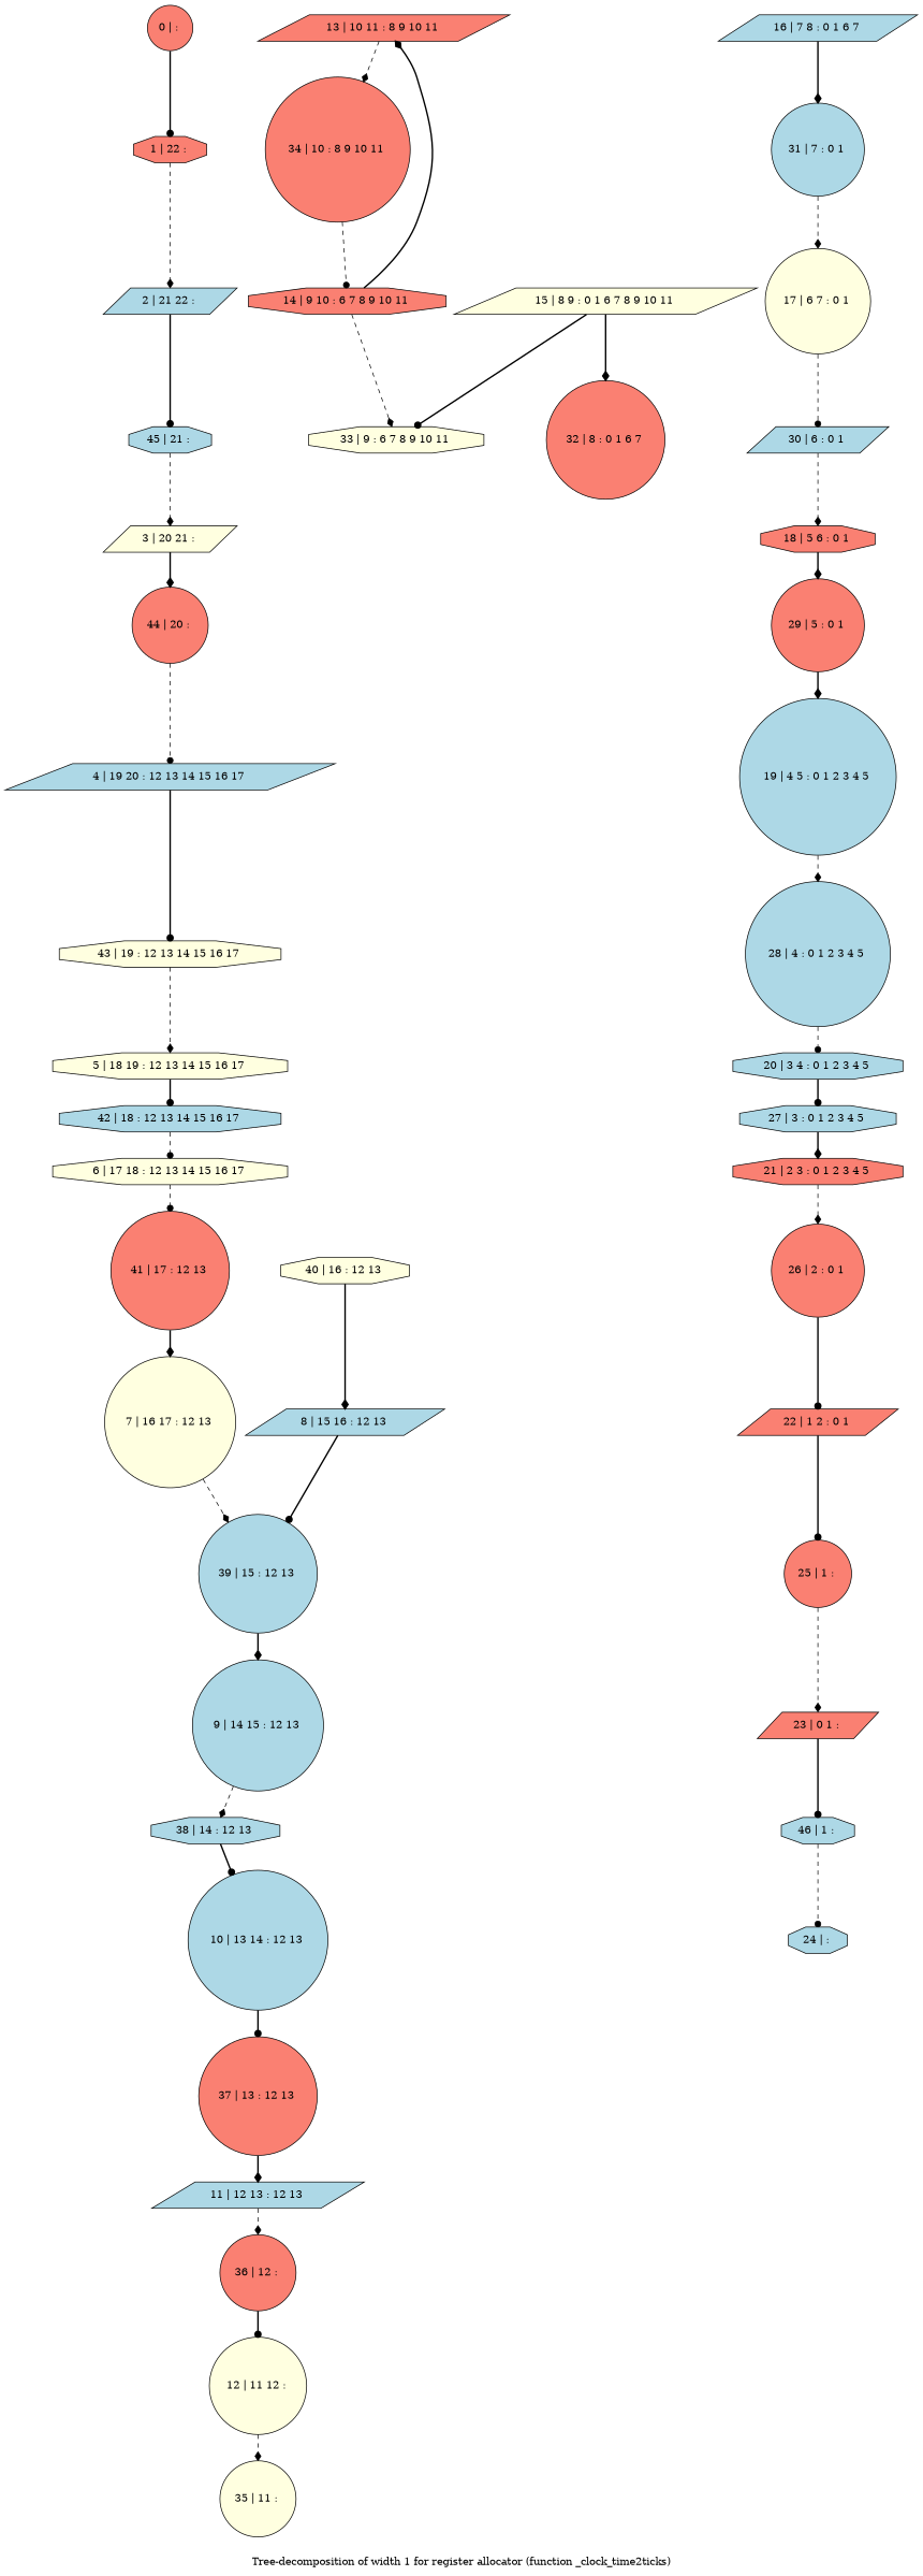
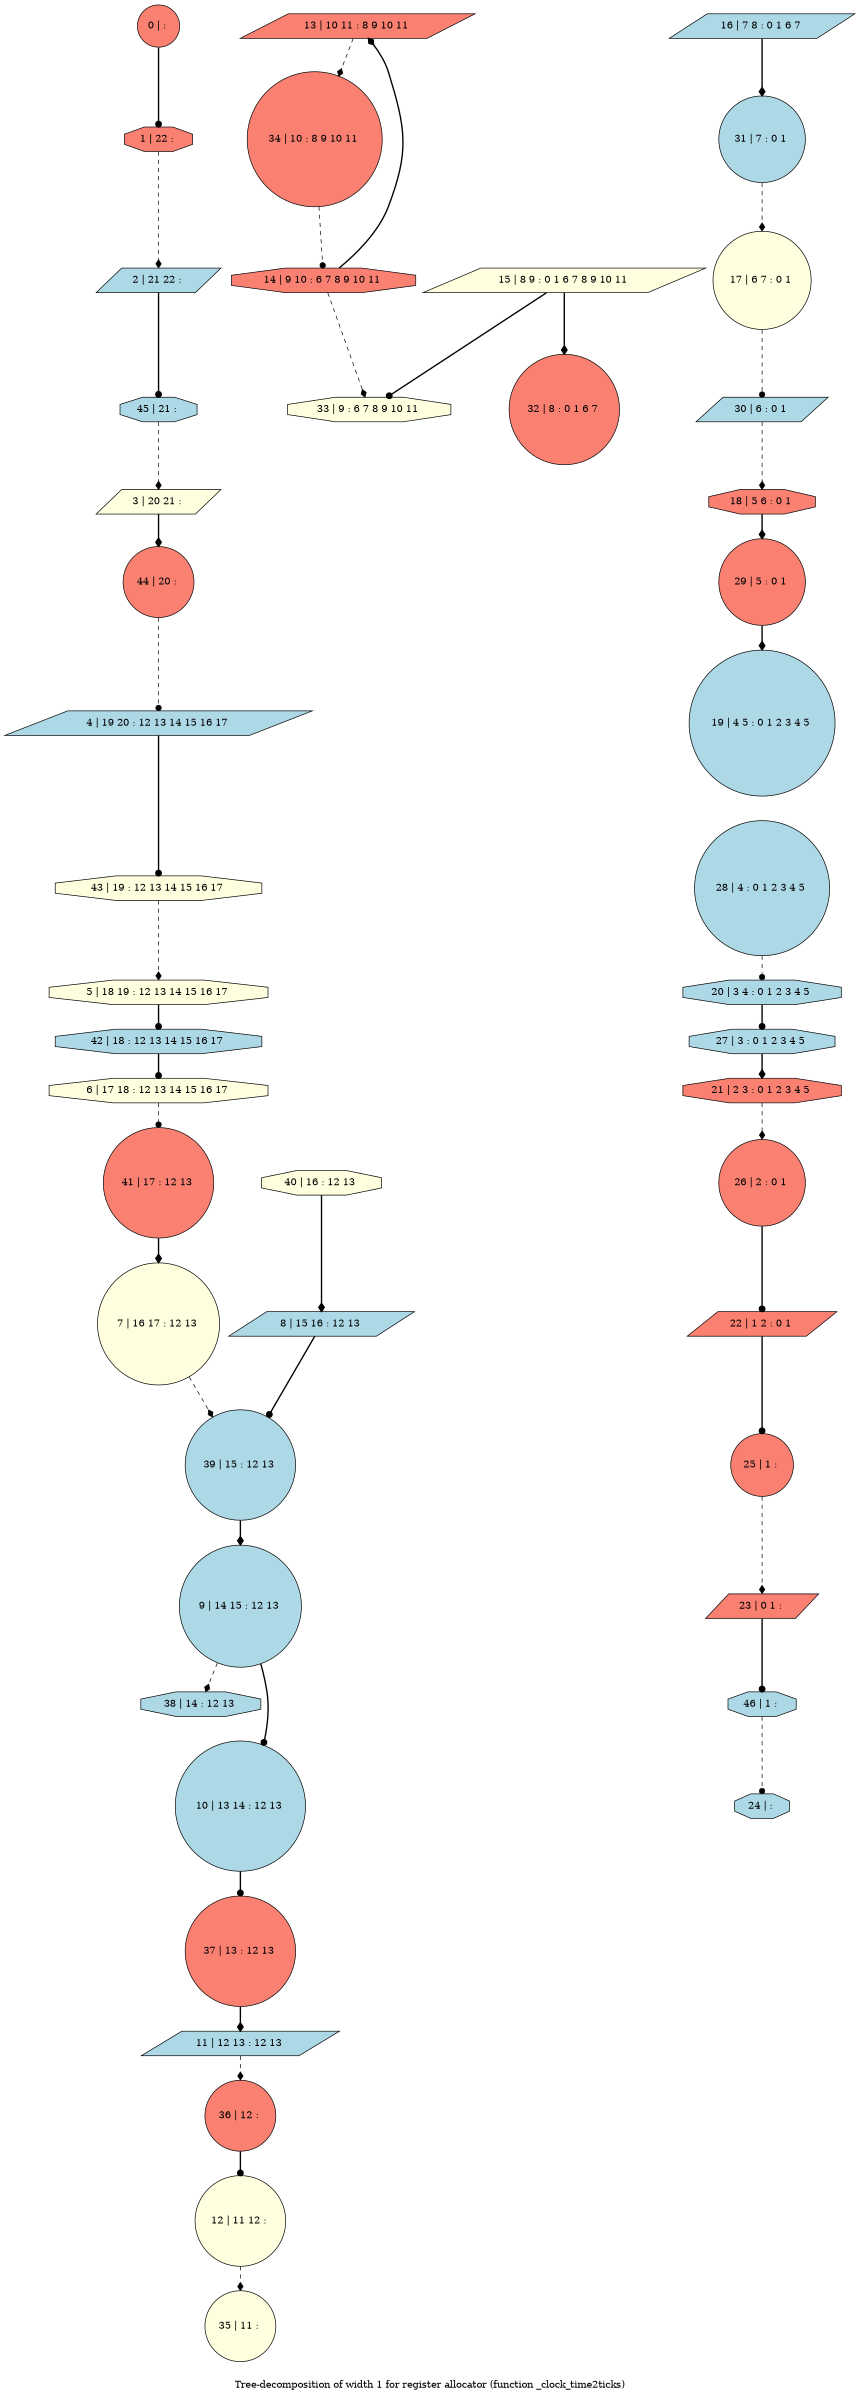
  digraph {
    label="Tree-decomposition of width 1 for register allocator (function _clock_time2ticks)"
    node [fillcolor=lightblue shape=circle style=filled]
    edge [arrowhead=diamond style=bold]
    n1 [fillcolor=salmon label="0 | : "]
    n2 [fillcolor=salmon label="1 | 22 : " shape=octagon]
    n3 [label="2 | 21 22 : " shape=parallelogram]
    n4 [label="45 | 21 : " shape=octagon]
    n5 [fillcolor=lightyellow label="3 | 20 21 : " shape=parallelogram]
    n6 [fillcolor=salmon label="44 | 20 : "]
    n7 [label="4 | 19 20 : 12 13 14 15 16 17 " shape=parallelogram]
    n8 [fillcolor=lightyellow label="43 | 19 : 12 13 14 15 16 17 " shape=octagon]
    n9 [fillcolor=lightyellow label="5 | 18 19 : 12 13 14 15 16 17 " shape=octagon]
    n10 [label="42 | 18 : 12 13 14 15 16 17 " shape=octagon]
    n11 [fillcolor=lightyellow label="6 | 17 18 : 12 13 14 15 16 17 " shape=octagon]
    n12 [fillcolor=salmon label="41 | 17 : 12 13 "]
    n13 [fillcolor=lightyellow label="7 | 16 17 : 12 13 "]
    n14 [label="39 | 15 : 12 13 "]
    n15 [fillcolor=lightyellow label="40 | 16 : 12 13 " shape=octagon]
    n16 [label="8 | 15 16 : 12 13 " shape=parallelogram]
    n17 [label="9 | 14 15 : 12 13 "]
    n18 [label="38 | 14 : 12 13 " shape=octagon]
    n19 [label="10 | 13 14 : 12 13 "]
    n20 [fillcolor=salmon label="37 | 13 : 12 13 "]
    n21 [label="11 | 12 13 : 12 13 " shape=parallelogram]
    n22 [fillcolor=salmon label="36 | 12 : "]
    n23 [fillcolor=lightyellow label="12 | 11 12 : "]
    n24 [fillcolor=lightyellow label="35 | 11 : "]
    n25 [fillcolor=salmon label="13 | 10 11 : 8 9 10 11 " shape=parallelogram]
    n26 [fillcolor=salmon label="34 | 10 : 8 9 10 11 "]
    n27 [fillcolor=salmon label="14 | 9 10 : 6 7 8 9 10 11 " shape=octagon]
    n28 [fillcolor=lightyellow label="33 | 9 : 6 7 8 9 10 11 " shape=octagon]
    n29 [fillcolor=lightyellow label="15 | 8 9 : 0 1 6 7 8 9 10 11 " shape=parallelogram]
    n30 [fillcolor=salmon label="32 | 8 : 0 1 6 7 "]
    n31 [label="16 | 7 8 : 0 1 6 7 " shape=parallelogram]
    n32 [label="31 | 7 : 0 1 "]
    n33 [fillcolor=lightyellow label="17 | 6 7 : 0 1 "]
    n34 [label="30 | 6 : 0 1 " shape=parallelogram]
    n35 [fillcolor=salmon label="18 | 5 6 : 0 1 " shape=octagon]
    n36 [fillcolor=salmon label="29 | 5 : 0 1 "]
    n37 [label="19 | 4 5 : 0 1 2 3 4 5 "]
    n38 [label="28 | 4 : 0 1 2 3 4 5 "]
    n39 [label="20 | 3 4 : 0 1 2 3 4 5 " shape=octagon]
    n40 [label="27 | 3 : 0 1 2 3 4 5 " shape=octagon]
    n41 [fillcolor=salmon label="21 | 2 3 : 0 1 2 3 4 5 " shape=octagon]
    n42 [fillcolor=salmon label="26 | 2 : 0 1 "]
    n43 [fillcolor=salmon label="22 | 1 2 : 0 1 " shape=parallelogram]
    n44 [fillcolor=salmon label="25 | 1 : "]
    n45 [fillcolor=salmon label="23 | 0 1 : " shape=parallelogram]
    n46 [label="46 | 1 : " shape=octagon]
    n47 [label="24 | : " shape=octagon]
    n1 -> n2 [arrowhead=dot]
    n2 -> n3 [style=dashed]
    n3 -> n4 [arrowhead=dot]
    n4 -> n5 [style=dashed]
    n5 -> n6
    n6 -> n7 [arrowhead=dot style=dashed]
    n7 -> n8 [arrowhead=dot]
    n8 -> n9 [style=dashed]
    n9 -> n10 [arrowhead=dot]
-   n10 -> n11 [arrowhead=dot style=dashed]
+   n10 -> n11 [arrowhead=dot]
    n11 -> n12 [arrowhead=dot style=dashed]
    n12 -> n13
    n13 -> n14 [style=dashed]
    n14 -> n17
    n15 -> n16
    n16 -> n14 [arrowhead=dot]
    n17 -> n18 [style=dashed]
-   n18 -> n19 [arrowhead=dot]
+   n17 -> n19 [arrowhead=dot]
    n19 -> n20 [arrowhead=dot]
    n20 -> n21
    n21 -> n22 [style=dashed]
    n22 -> n23 [arrowhead=dot]
    n23 -> n24 [style=dashed]
    n25 -> n26 [style=dashed]
    n26 -> n27 [arrowhead=dot style=dashed]
    n27 -> n25
    n27 -> n28 [style=dashed]
    n29 -> n28 [arrowhead=dot]
    n29 -> n30
    n31 -> n32
    n32 -> n33 [style=dashed]
    n33 -> n34 [arrowhead=dot style=dashed]
    n34 -> n35 [style=dashed]
    n35 -> n36
    n36 -> n37
-   n37 -> n38 [style=dashed]
    n38 -> n39 [arrowhead=dot style=dashed]
    n39 -> n40 [arrowhead=dot]
    n40 -> n41
    n41 -> n42 [style=dashed]
    n42 -> n43 [arrowhead=dot]
    n43 -> n44 [arrowhead=dot]
    n44 -> n45 [style=dashed]
    n45 -> n46 [arrowhead=dot]
    n46 -> n47 [arrowhead=dot style=dashed]
  }
